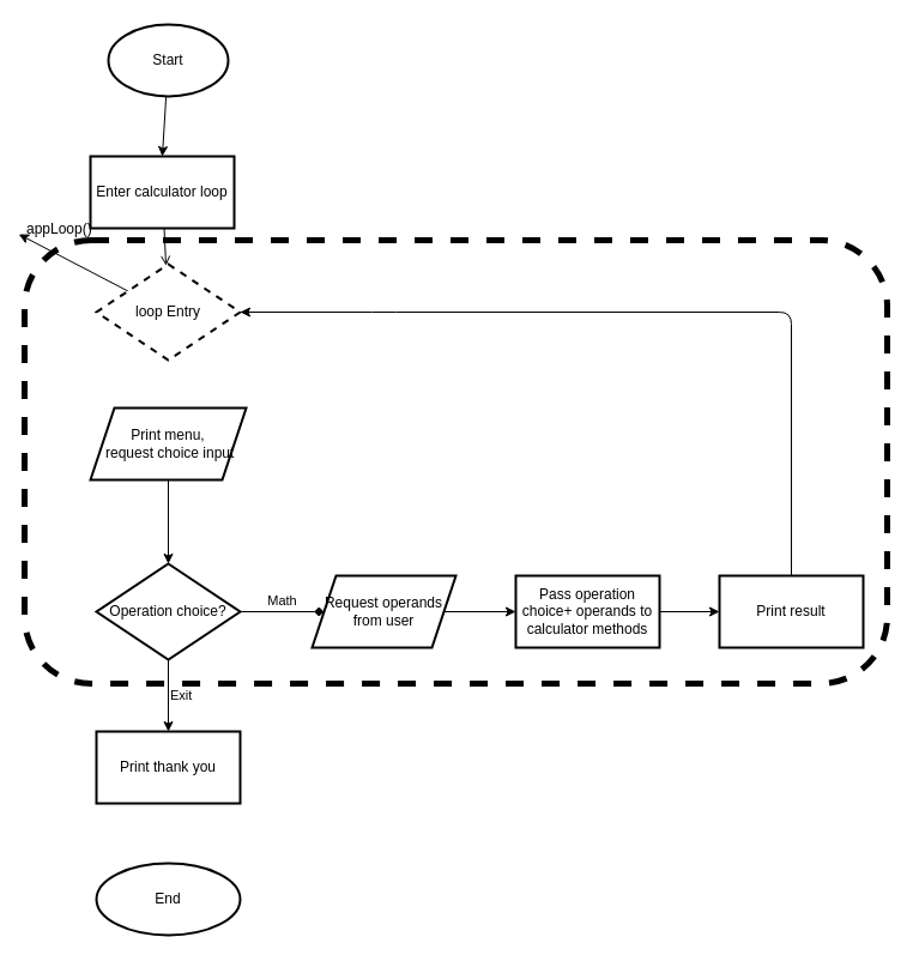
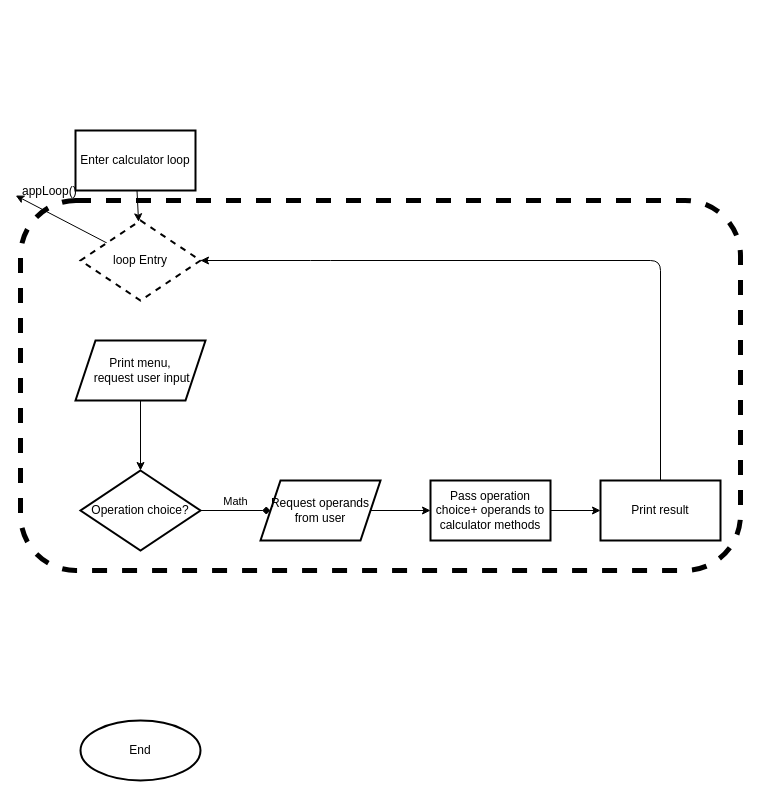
  <mxCell id="0" />
  <mxCell id="1" parent="0" />
- <mxCell id="2" value="" style="edgeStyle=none;html=1;entryX=0.5;entryY=0;entryDx=0;entryDy=0;backgroundOutline=0;" parent="1" source="3" target="5" edge="1"><mxGeometry relative="1" as="geometry"><mxPoint x="140" y="30" as="targetPoint" /></mxGeometry></mxCell>
- <mxCell id="3" value="Start" style="strokeWidth=2;html=1;shape=mxgraph.flowchart.start_1;whiteSpace=wrap;backgroundOutline=0;" parent="1" vertex="1"><mxGeometry x="90" y="20" width="100" height="60" as="geometry" /></mxCell>
- <mxCell id="4" value="" style="edgeStyle=none;html=1;backgroundOutline=0;endArrow=open;" parent="1" source="5" target="7" edge="1"><mxGeometry relative="1" as="geometry" /></mxCell>
+ <mxCell id="4" value="" style="edgeStyle=none;html=1;backgroundOutline=0;" parent="1" source="5" target="7" edge="1"><mxGeometry relative="1" as="geometry" /></mxCell>
  <mxCell id="5" value="Enter calculator loop" style="whiteSpace=wrap;html=1;strokeWidth=2;backgroundOutline=0;" parent="1" vertex="1"><mxGeometry x="75" y="130" width="120" height="60" as="geometry" /></mxCell>
  <mxCell id="6" value="" style="edgeStyle=none;html=1;verticalAlign=middle;backgroundOutline=0;" parent="1" source="7" target="21" edge="1"><mxGeometry relative="1" as="geometry" /></mxCell>
  <mxCell id="7" value="loop Entry" style="rhombus;whiteSpace=wrap;html=1;strokeWidth=2;backgroundOutline=0;dashed=1;" parent="1" vertex="1"><mxGeometry x="80" y="220" width="120" height="80" as="geometry" /></mxCell>
- <mxCell id="8" value="Print thank you" style="whiteSpace=wrap;html=1;strokeWidth=2;backgroundOutline=0;" parent="1" vertex="1"><mxGeometry x="80" y="610" width="120" height="60" as="geometry" /></mxCell>
  <mxCell id="9" value="" style="edgeStyle=none;html=1;verticalAlign=middle;backgroundOutline=0;" parent="1" source="10" target="13" edge="1"><mxGeometry relative="1" as="geometry" /></mxCell>
- <mxCell id="10" value="Print menu,&lt;br&gt;&amp;nbsp;request choice input" style="shape=parallelogram;perimeter=parallelogramPerimeter;whiteSpace=wrap;html=1;fixedSize=1;strokeWidth=2;backgroundOutline=0;" parent="1" vertex="1"><mxGeometry x="75" y="340" width="130" height="60" as="geometry" /></mxCell>
- <mxCell id="11" value="Exit" style="edgeStyle=none;html=1;verticalAlign=middle;exitX=0.5;exitY=1;exitDx=0;exitDy=0;entryX=0.5;entryY=0;entryDx=0;entryDy=0;labelPosition=right;verticalLabelPosition=middle;align=left;backgroundOutline=0;" parent="1" source="13" target="8" edge="1"><mxGeometry relative="1" as="geometry"><mxPoint x="-50" y="740" as="sourcePoint" /><mxPoint x="150" y="680" as="targetPoint" /><Array as="points" /><mxPoint as="offset" /></mxGeometry></mxCell>
+ <mxCell id="10" value="Print menu,&lt;br&gt;&amp;nbsp;request user input" style="shape=parallelogram;perimeter=parallelogramPerimeter;whiteSpace=wrap;html=1;fixedSize=1;strokeWidth=2;backgroundOutline=0;" parent="1" vertex="1"><mxGeometry x="75" y="340" width="130" height="60" as="geometry" /></mxCell>
  <mxCell id="12" value="Math" style="edgeStyle=none;html=1;verticalAlign=bottom;labelPosition=center;verticalLabelPosition=top;align=center;backgroundOutline=0;endArrow=diamond;" parent="1" source="13" target="16" edge="1"><mxGeometry relative="1" as="geometry" /></mxCell>
  <mxCell id="13" value="Operation choice?" style="rhombus;whiteSpace=wrap;html=1;strokeWidth=2;backgroundOutline=0;" parent="1" vertex="1"><mxGeometry x="80" y="470" width="120" height="80" as="geometry" /></mxCell>
  <mxCell id="14" value="End" style="ellipse;whiteSpace=wrap;html=1;strokeWidth=2;backgroundOutline=0;" parent="1" vertex="1"><mxGeometry x="80" y="720" width="120" height="60" as="geometry" /></mxCell>
  <mxCell id="15" value="" style="edgeStyle=none;html=1;verticalAlign=bottom;backgroundOutline=0;" parent="1" source="16" target="18" edge="1"><mxGeometry relative="1" as="geometry" /></mxCell>
  <mxCell id="16" value="Request operands from user" style="shape=parallelogram;perimeter=parallelogramPerimeter;whiteSpace=wrap;html=1;fixedSize=1;strokeWidth=2;backgroundOutline=0;" parent="1" vertex="1"><mxGeometry x="260" y="480" width="120" height="60" as="geometry" /></mxCell>
  <mxCell id="17" value="" style="edgeStyle=none;html=1;verticalAlign=bottom;backgroundOutline=0;" parent="1" source="18" target="20" edge="1"><mxGeometry relative="1" as="geometry" /></mxCell>
  <mxCell id="18" value="Pass operation choice+ operands to calculator methods" style="whiteSpace=wrap;html=1;strokeWidth=2;backgroundOutline=0;" parent="1" vertex="1"><mxGeometry x="430" y="480" width="120" height="60" as="geometry" /></mxCell>
  <mxCell id="19" value="" style="edgeStyle=none;html=1;verticalAlign=bottom;entryX=1;entryY=0.5;entryDx=0;entryDy=0;labelBorderColor=none;backgroundOutline=0;" parent="1" source="20" target="7" edge="1"><mxGeometry relative="1" as="geometry"><mxPoint x="440" y="260" as="targetPoint" /><Array as="points"><mxPoint x="660" y="260" /><mxPoint x="320" y="260" /></Array></mxGeometry></mxCell>
  <mxCell id="20" value="Print result" style="whiteSpace=wrap;html=1;strokeWidth=2;backgroundOutline=0;" parent="1" vertex="1"><mxGeometry x="600" y="480" width="120" height="60" as="geometry" /></mxCell>
  <mxCell id="21" value="appLoop()" style="rounded=1;whiteSpace=wrap;html=1;dashed=1;strokeWidth=5;perimeterSpacing=5;fillColor=none;align=left;verticalAlign=bottom;labelPosition=center;verticalLabelPosition=top;" vertex="1" parent="1"><mxGeometry x="20" y="200" width="720" height="370" as="geometry" /></mxCell>
